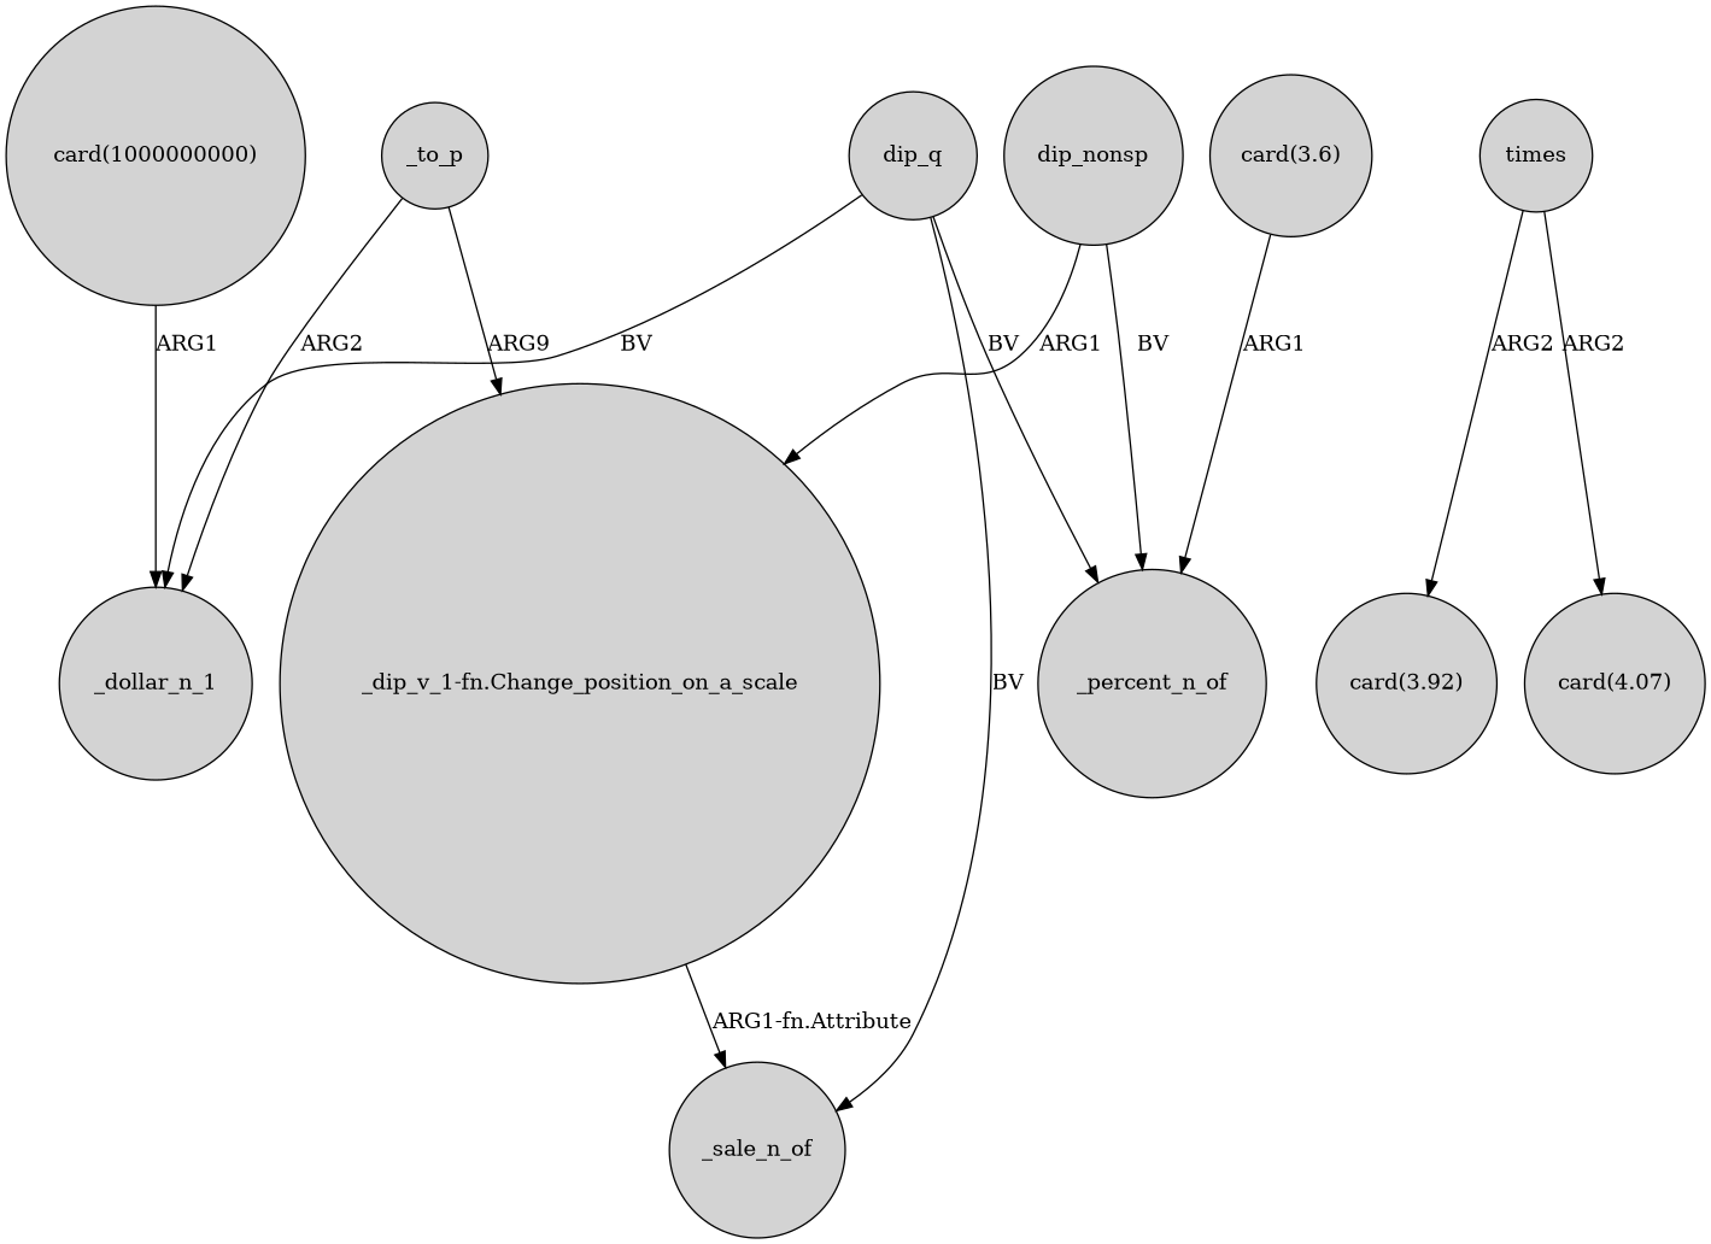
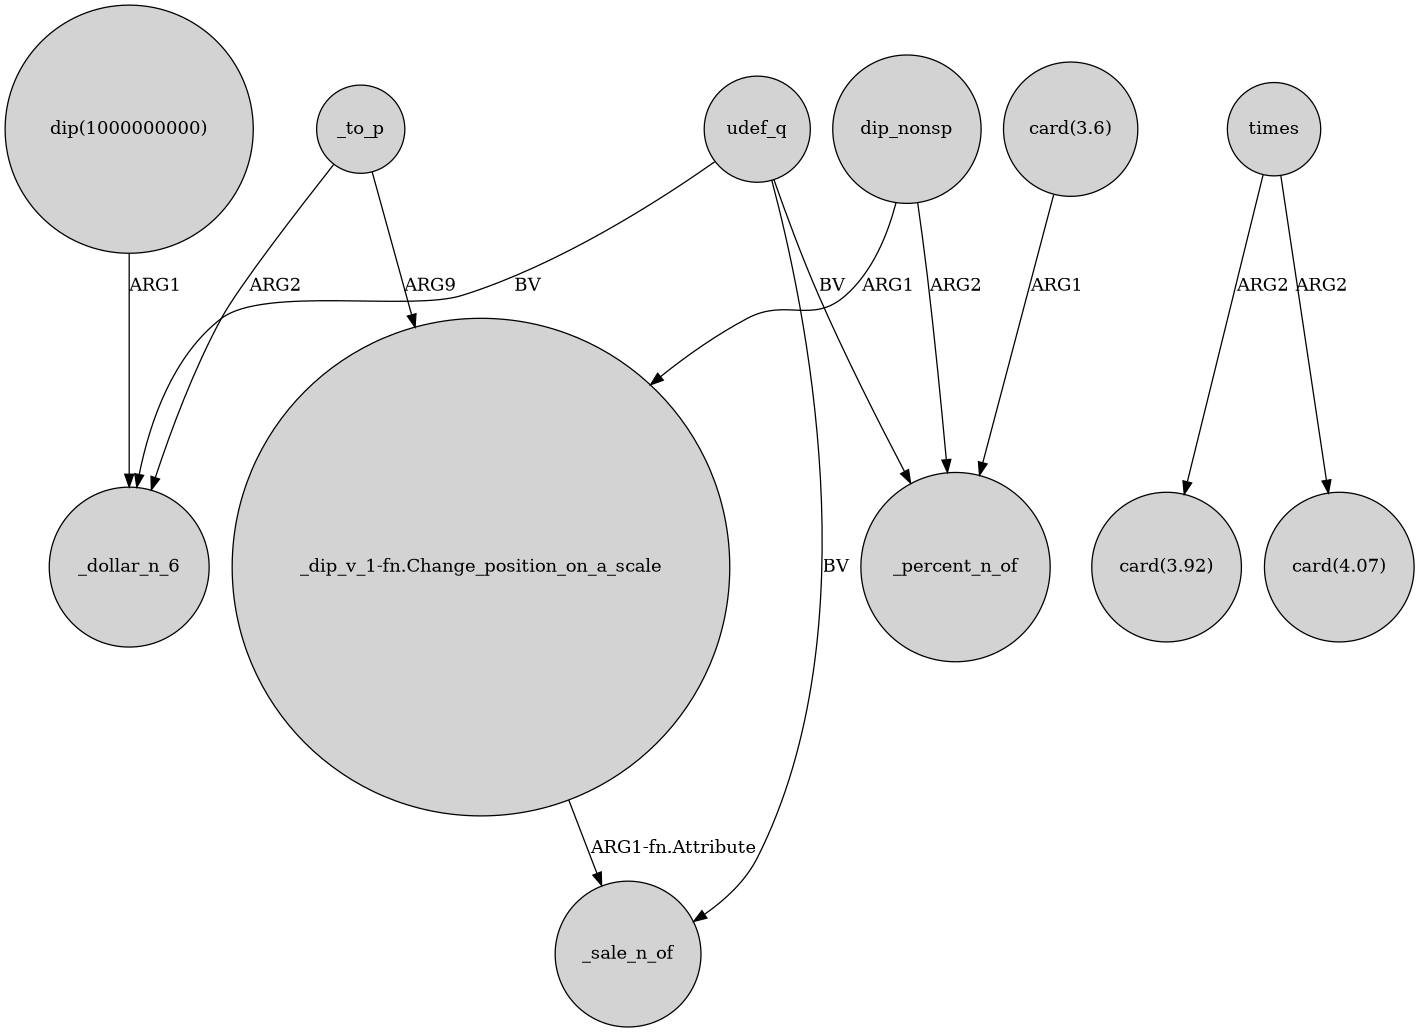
  digraph {
    node [shape=circle style=filled]
-   "card(1000000000)"
-   _dollar_n_1
+   "card(1000000000)" [label="dip(1000000000)"]
+   _dollar_n_1 [label=_dollar_n_6]
    "_dip_v_1-fn.Change_position_on_a_scale"
    _sale_n_of
-   udef_q [label=dip_q]
+   udef_q
    _percent_n_of
    "card(3.6)"
    _to_p
    times
    "card(3.92)"
    "card(4.07)"
    n12 [label=dip_nonsp]
    "card(1000000000)" -> _dollar_n_1 [label=ARG1]
    "_dip_v_1-fn.Change_position_on_a_scale" -> _sale_n_of [label="ARG1-fn.Attribute"]
    udef_q -> _dollar_n_1 [label=BV]
    udef_q -> _sale_n_of [label=BV]
    udef_q -> _percent_n_of [label=BV]
    "card(3.6)" -> _percent_n_of [label=ARG1]
    _to_p -> _dollar_n_1 [label=ARG2]
    _to_p -> "_dip_v_1-fn.Change_position_on_a_scale" [label=ARG9]
    times -> "card(3.92)" [label=ARG2]
    times -> "card(4.07)" [label=ARG2]
    n12 -> "_dip_v_1-fn.Change_position_on_a_scale" [label=ARG1]
-   n12 -> _percent_n_of [label=BV]
+   n12 -> _percent_n_of [label=ARG2]
  }
